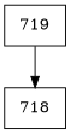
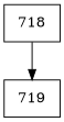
  digraph {
    node [shape=record]
    n1 [label="{719}"]
    n2 [label="{718}"]
-   n1 -> n2
+   n2 -> n1
  }
